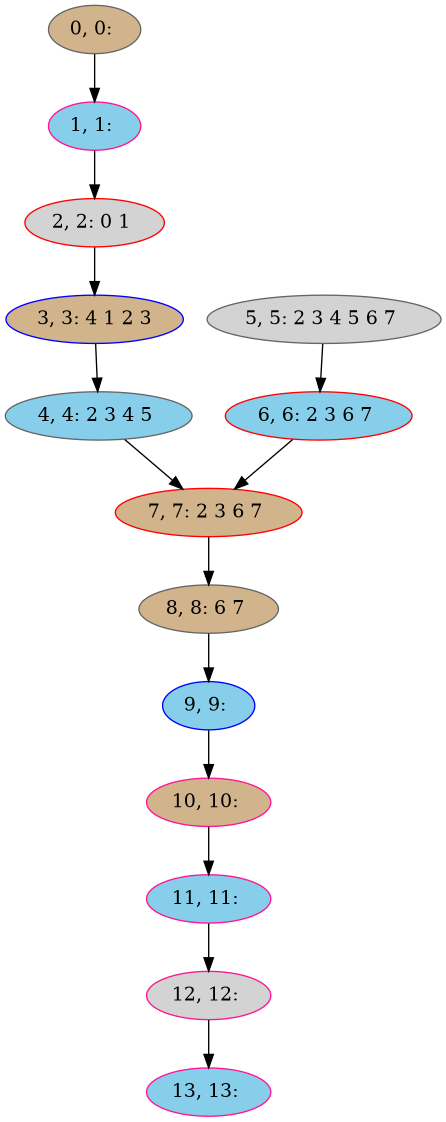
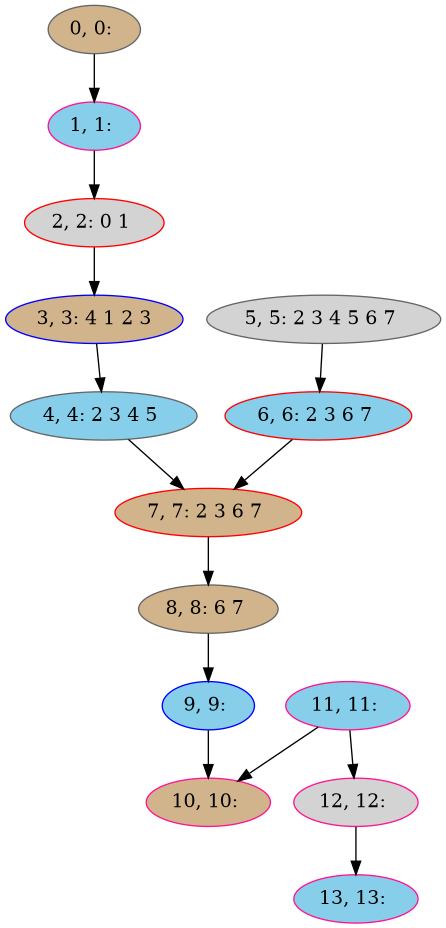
  digraph {
    node [color=deeppink fillcolor=skyblue style=filled]
    n1 [color=gray40 fillcolor=tan label="0, 0: "]
    n2 [label="1, 1: "]
    n3 [color=red fillcolor=lightgrey label="2, 2: 0 1 "]
    n4 [color=blue fillcolor=tan label="3, 3: 4 1 2 3"]
    n5 [color=gray40 label="4, 4: 2 3 4 5 "]
    n6 [color=red fillcolor=tan label="7, 7: 2 3 6 7 "]
    n7 [color=gray40 fillcolor=lightgrey label="5, 5: 2 3 4 5 6 7 "]
    n8 [color=red label="6, 6: 2 3 6 7 "]
    n9 [color=gray40 fillcolor=tan label="8, 8: 6 7 "]
    n10 [color=blue label="9, 9: "]
    n11 [fillcolor=tan label="10, 10: "]
    n12 [label="11, 11: "]
    n13 [fillcolor=lightgrey label="12, 12: "]
    n14 [label="13, 13: "]
    n1 -> n2
    n2 -> n3
    n3 -> n4
    n4 -> n5
    n5 -> n6
    n6 -> n9
    n7 -> n8
    n8 -> n6
    n9 -> n10
    n10 -> n11
-   n11 -> n12
+   n12 -> n11
    n12 -> n13
    n13 -> n14
  }
